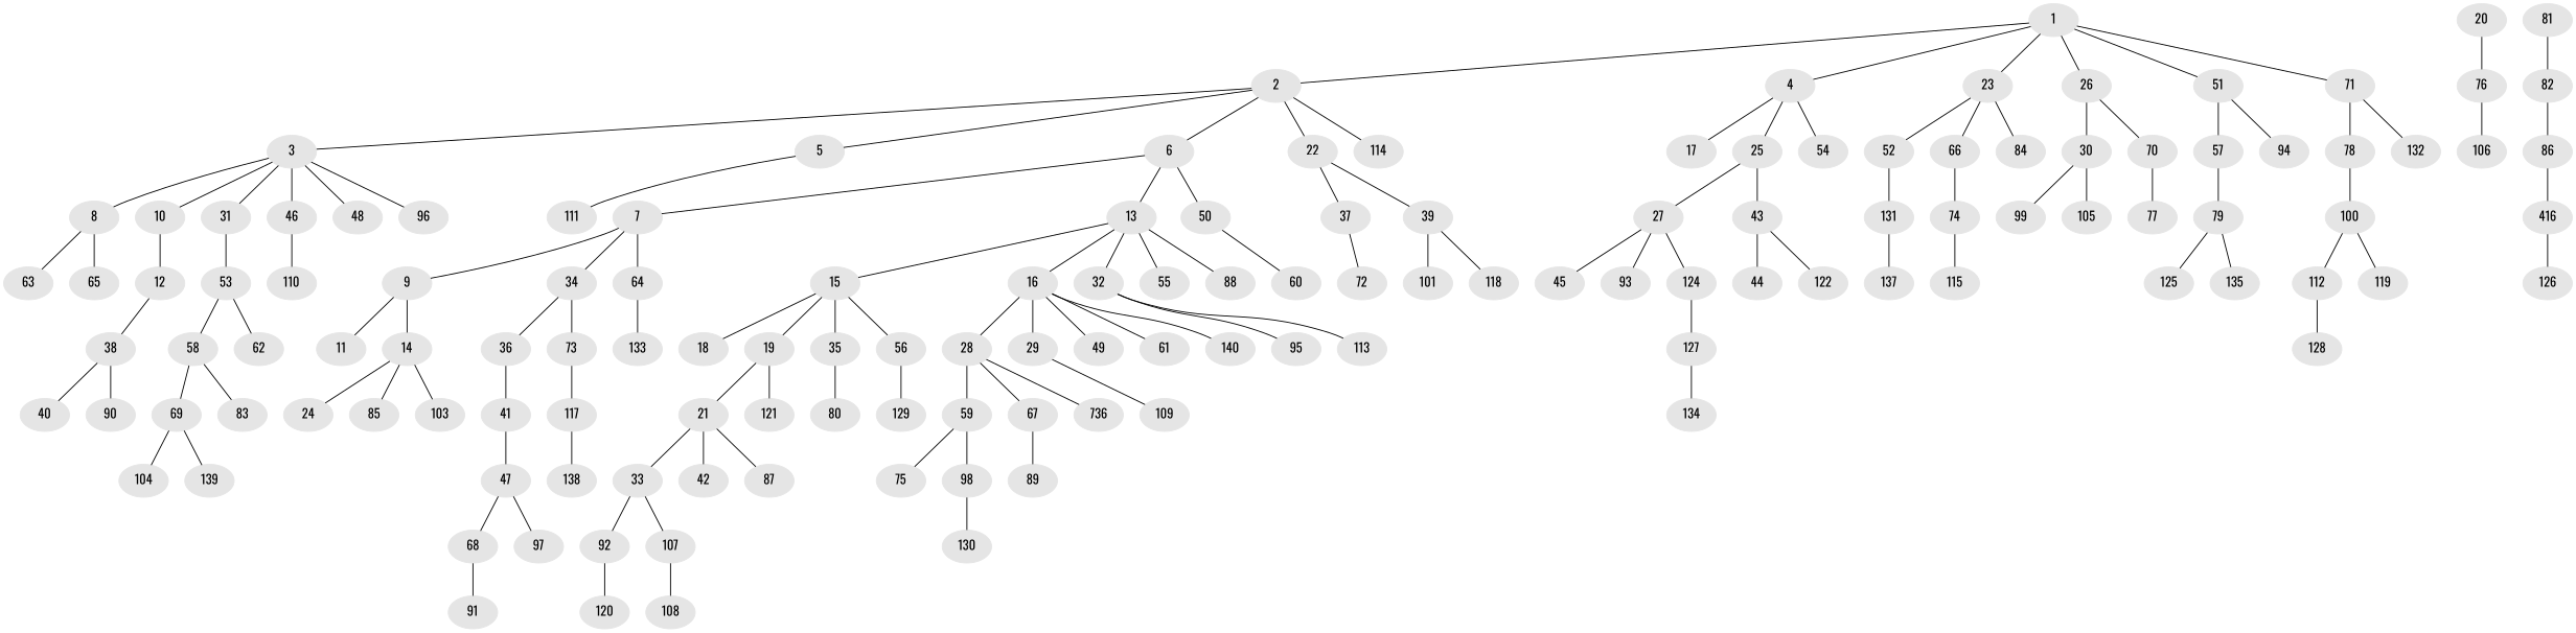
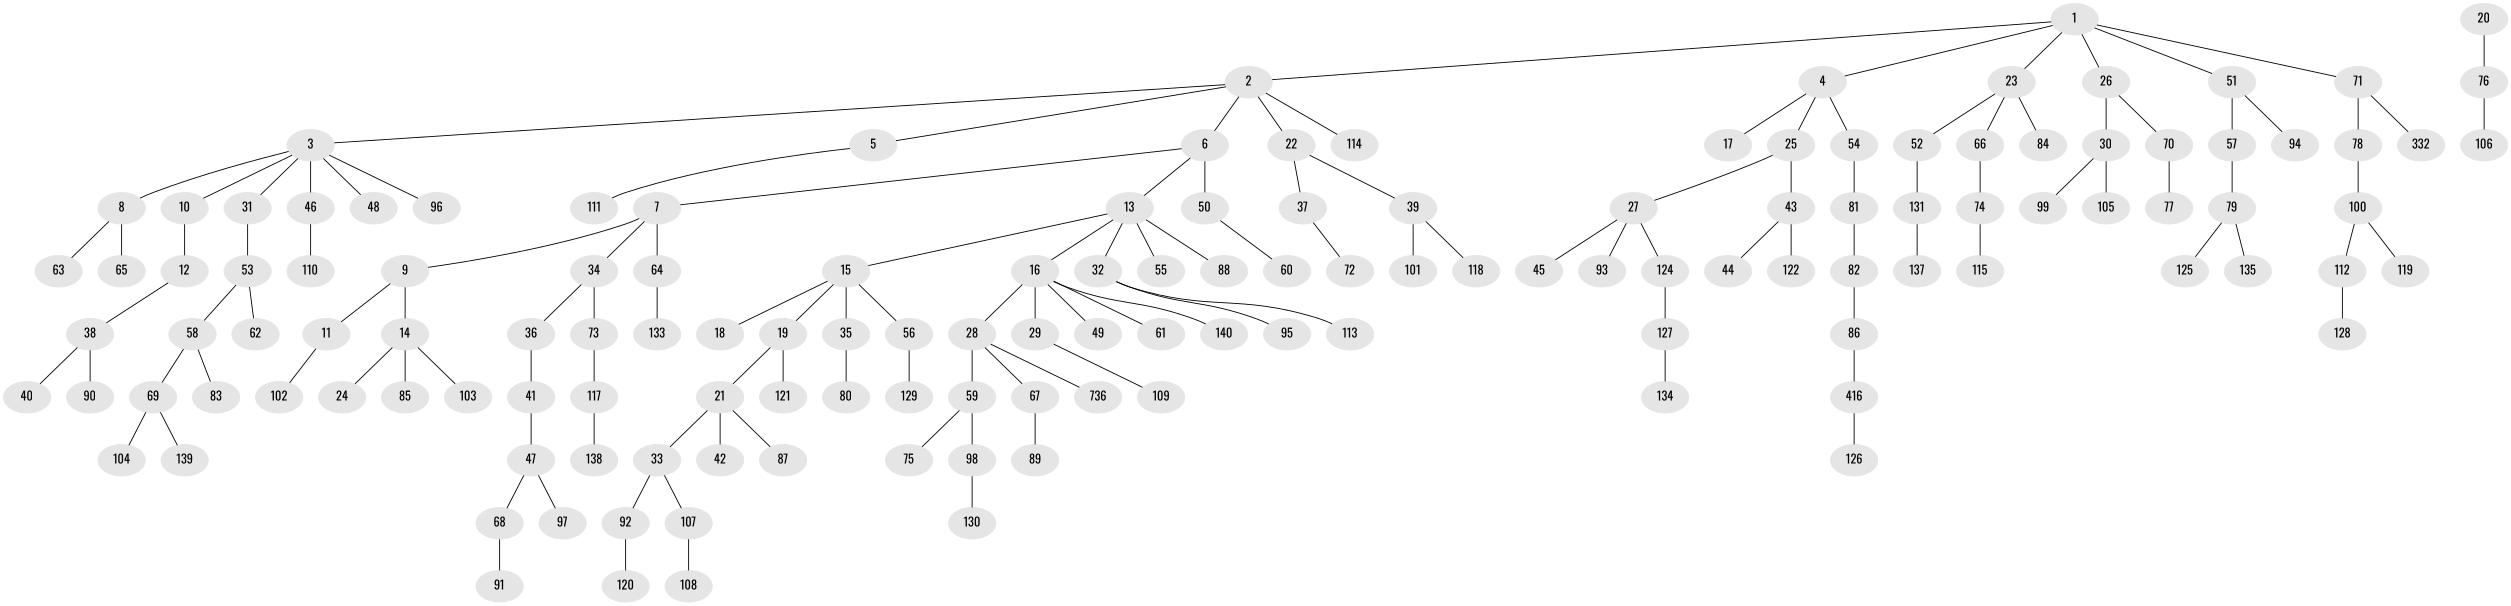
  graph {
    fontname=Oswald
    node [color=gray90 fontname=Oswald style=filled]
    edge [fontname=Oswald]
    1
    2
    4
    23
    26
    51
    71
    3
    5
    6
    22
    114
    17
    25
    54
    20
    76
    52
    66
    84
    30
    70
    57
    94
    78
-   132
+   132 [label=332]
    8
    10
    31
    46
    48
    96
    111
    7
    13
    50
    37
    39
    63
    65
    12
    53
    110
    27
    43
    81
    9
    34
    64
    15
    16
    32
    55
    88
    60
    11
    14
    36
    73
    133
+   102
    24
    85
    103
    38
    40
    90
    18
    19
    35
    56
    28
    29
    49
    61
    140
    95
    113
    21
    121
    80
    129
    59
    67
    n85 [label=736]
    109
    33
    42
    87
    106
    92
    107
    72
    101
    118
    131
    74
    45
    93
    124
    44
    122
    99
    105
    77
    127
    75
    98
    89
    58
    62
    120
    108
    41
    117
    47
    68
    97
    82
    86
    91
    79
    115
    137
    69
    83
    125
    135
    104
    139
    130
    100
    138
    112
    119
    n136 [label=416]
    126
    128
    134
    1 -- 2
    1 -- 4
    1 -- 23
    1 -- 26
    1 -- 51
    1 -- 71
    2 -- 3
    2 -- 5
    2 -- 6
    2 -- 22
    2 -- 114
    4 -- 17
    4 -- 25
    4 -- 54
    23 -- 52
    23 -- 66
    23 -- 84
    26 -- 30
    26 -- 70
    51 -- 57
    51 -- 94
    71 -- 78
    71 -- 132
    3 -- 8
    3 -- 10
    3 -- 31
    3 -- 46
    3 -- 48
    3 -- 96
    5 -- 111
    6 -- 7
    6 -- 13
    6 -- 50
    22 -- 37
    22 -- 39
    25 -- 27
    25 -- 43
+   54 -- 81
    20 -- 76
    76 -- 106
    52 -- 131
    66 -- 74
    30 -- 99
    30 -- 105
    70 -- 77
    57 -- 79
    78 -- 100
    8 -- 63
    8 -- 65
    10 -- 12
    31 -- 53
    46 -- 110
    7 -- 9
    7 -- 34
    7 -- 64
    13 -- 15
    13 -- 16
    13 -- 32
    13 -- 55
    13 -- 88
    50 -- 60
    37 -- 72
    39 -- 101
    39 -- 118
    12 -- 38
    53 -- 58
    53 -- 62
    27 -- 45
    27 -- 93
    27 -- 124
    43 -- 44
    43 -- 122
    81 -- 82
    9 -- 11
    9 -- 14
    34 -- 36
    34 -- 73
    64 -- 133
    15 -- 18
    15 -- 19
    15 -- 35
    15 -- 56
    16 -- 28
    16 -- 29
    16 -- 49
    16 -- 61
    16 -- 140
    32 -- 95
    32 -- 113
+   11 -- 102
    14 -- 24
    14 -- 85
    14 -- 103
    36 -- 41
    73 -- 117
    38 -- 40
    38 -- 90
    19 -- 21
    19 -- 121
    35 -- 80
    56 -- 129
    28 -- 59
    28 -- 67
    28 -- n85
    29 -- 109
    21 -- 33
    21 -- 42
    21 -- 87
    59 -- 75
    59 -- 98
    67 -- 89
    33 -- 92
    33 -- 107
    92 -- 120
    107 -- 108
    131 -- 137
    74 -- 115
    124 -- 127
    127 -- 134
    98 -- 130
    58 -- 69
    58 -- 83
    41 -- 47
    117 -- 138
    47 -- 68
    47 -- 97
    68 -- 91
    82 -- 86
    86 -- n136
    79 -- 125
    79 -- 135
    69 -- 104
    69 -- 139
    100 -- 112
    100 -- 119
    112 -- 128
    n136 -- 126
  }
